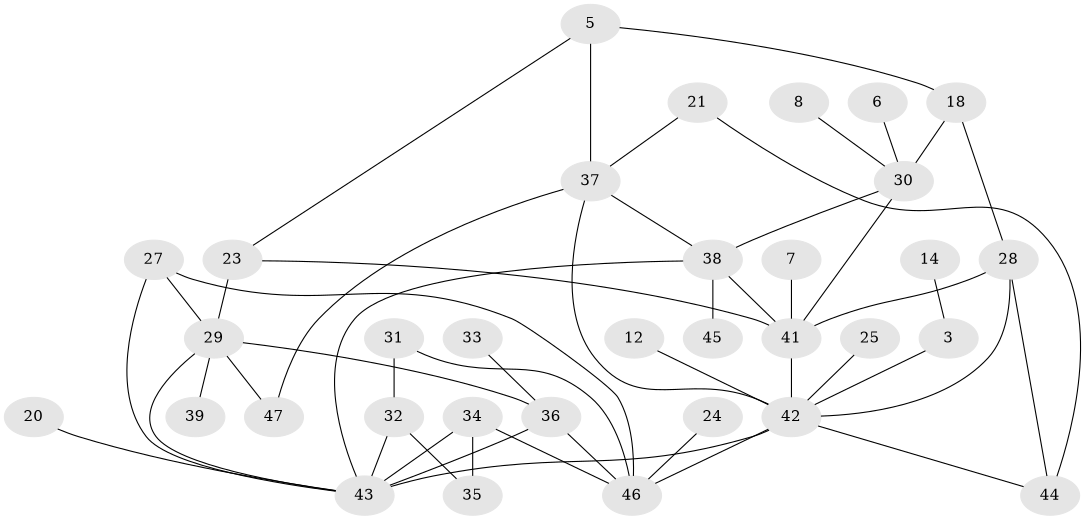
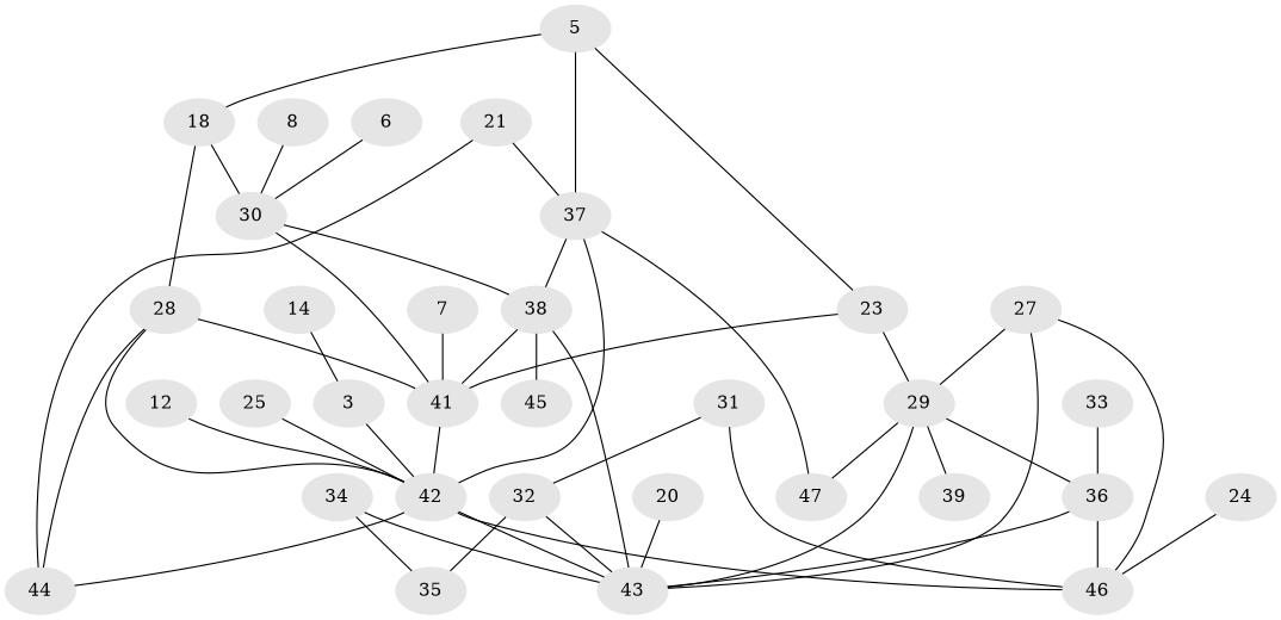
  graph {
    node [color=gray90 style=filled]
    edge [weight=1.0]
    3
    42
    43
    44
    46
    5
    18
    23
    37
    30
    28
    41
    29
    38
    47
    6
    7
    8
    12
    14
    45
    20
    21
    36
    39
    24
    25
    27
    31
    32
    35
    33
    34
    3 -- 42
    42 -- 43
    42 -- 44
    42 -- 46
    5 -- 18 [weight=2.0]
    5 -- 23
    5 -- 37 [weight=2.0]
    18 -- 30
    18 -- 28
    23 -- 41
    23 -- 29
    37 -- 42 [weight=2.0]
    37 -- 38
    37 -- 47
    30 -- 41
    30 -- 38
    28 -- 42
    28 -- 44
    28 -- 41
    41 -- 42
    29 -- 43
    29 -- 47
    29 -- 36
    29 -- 39
    38 -- 43
    38 -- 41
    38 -- 45
    6 -- 30
    7 -- 41
    8 -- 30
    12 -- 42
    14 -- 3
    20 -- 43
    21 -- 44
    21 -- 37
    36 -- 43
    36 -- 46
    24 -- 46
    25 -- 42
    27 -- 43
    27 -- 46
    27 -- 29
    31 -- 46
    31 -- 32
    32 -- 43
    32 -- 35
    33 -- 36
    34 -- 43
-   34 -- 46
    34 -- 35
  }
